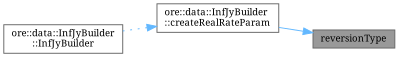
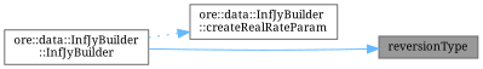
  digraph {
    fontname="Noto Serif"
    rankdir=RL
    node [color=grey40 fillcolor=white fontname="Noto Serif" fontsize=10 shape=box style=filled]
    edge [color=steelblue1 dir=back fontname="Noto Serif" fontsize=10 labelfontname=Helvetica labelfontsize=10]
    n1 [color=gray40 fillcolor=grey60 fontcolor=black height=0.2 label=reversionType width=0.4]
    n2 [height=0.2 label="ore::data::InfJyBuilder\l::createRealRateParam" width=0.4]
    n3 [height=0.2 label="ore::data::InfJyBuilder\l::InfJyBuilder" width=0.4]
-   n1 -> n2 [style=solid]
+   n1 -> n3 [style=solid]
    n2 -> n3 [style=dotted]
  }
